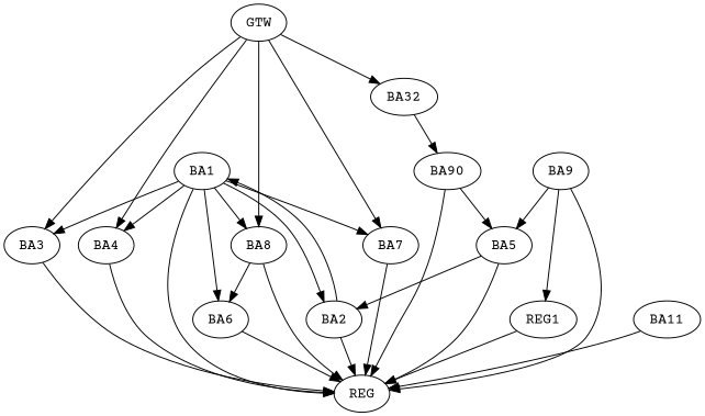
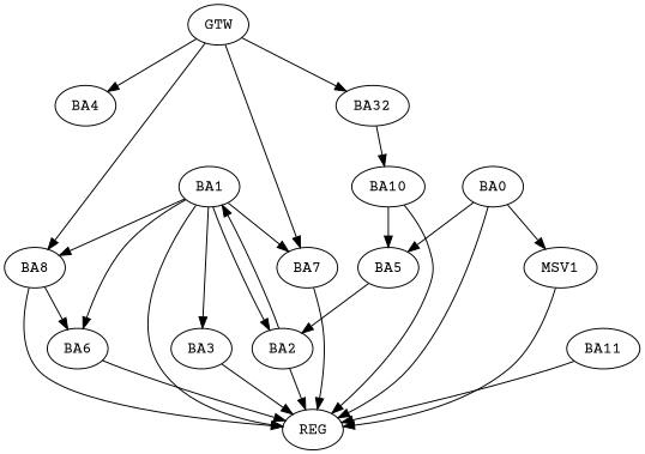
  strict digraph {
    fontname="Courier Prime"
    node [fontname="Courier Prime"]
    edge [fontname="Courier Prime"]
    n1 [label=BA1]
    n2 [label=BA2]
    n3 [label=BA3]
    n4 [label=BA4]
    n5 [label=BA6]
    n6 [label=BA7]
    n7 [label=BA8]
    n8 [label=REG]
    n9 [label=BA5]
-   n10 [label=BA9]
-   n11 [label=REG1]
-   n12 [label=BA90]
+   n10 [label=BA0]
+   n11 [label=MSV1]
+   n12 [label=BA10]
    n13 [label=BA11]
    n14 [label=BA32]
    n15 [label=GTW]
    n1 -> n2
    n1 -> n3
-   n1 -> n4
    n1 -> n5
    n1 -> n6
    n1 -> n7
    n1 -> n8
    n2 -> n1
    n2 -> n8
    n3 -> n8
-   n4 -> n8
    n5 -> n8
    n6 -> n8
    n7 -> n5
    n7 -> n8
    n9 -> n2
-   n9 -> n8
    n10 -> n8
    n10 -> n9
    n10 -> n11
    n11 -> n8
    n12 -> n8
    n12 -> n9
    n13 -> n8
    n14 -> n12
-   n15 -> n3
    n15 -> n4
    n15 -> n6
    n15 -> n7
    n15 -> n14
  }
